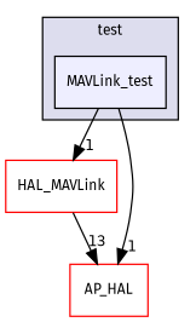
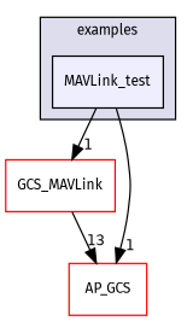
  digraph {
    compound=true
    fontname="Fira Sans"
    node [fillcolor=white fontname="Fira Sans" fontsize=10 shape=box style=filled color=red]
    edge [fontname="Fira Sans" headlabel=1 labeldistance=1.5 labelfontname=Helvetica labelfontsize=10]
    n1 [fillcolor="#eeeeff" label=MAVLink_test pencolor=black color=""]
-   n2 [label=HAL_MAVLink]
-   n3 [label=AP_HAL]
+   n2 [label=GCS_MAVLink]
+   n3 [label=AP_GCS]
    subgraph cluster_1 {
      bgcolor="#ddddee"
      fontsize=10
-     label=test
+     label=examples
      pencolor=black
      n1
    }
    n1 -> n2
    n1 -> n3
    n2 -> n3 [headlabel=13]
  }
